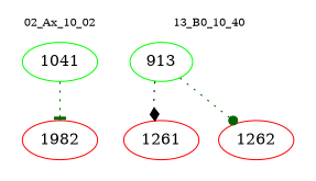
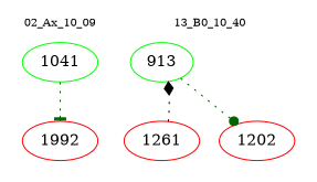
  digraph {
    node [color=red]
    edge [color=darkgreen style=dotted]
    n1 [color=green label=1041]
-   n2 [label=1982]
+   n2 [label=1992]
    n3 [color=green label=913]
    n4 [label=1261]
-   n5 [label=1262]
+   n5 [label=1202]
    subgraph cluster_1 {
      color=white
      fontsize=10
-     label="02_Ax_10_02"
+     label="02_Ax_10_09"
      n1
      n2
    }
    subgraph cluster_2 {
      color=white
      fontsize=10
      label="13_B0_10_40"
      n3
      n4
      n5
    }
    n1 -> n2 [arrowhead=tee]
-   n3 -> n4 [arrowhead=diamond color=black]
+   n4 -> n3 [arrowhead=diamond color=black]
    n3 -> n5 [arrowhead=dot]
  }
